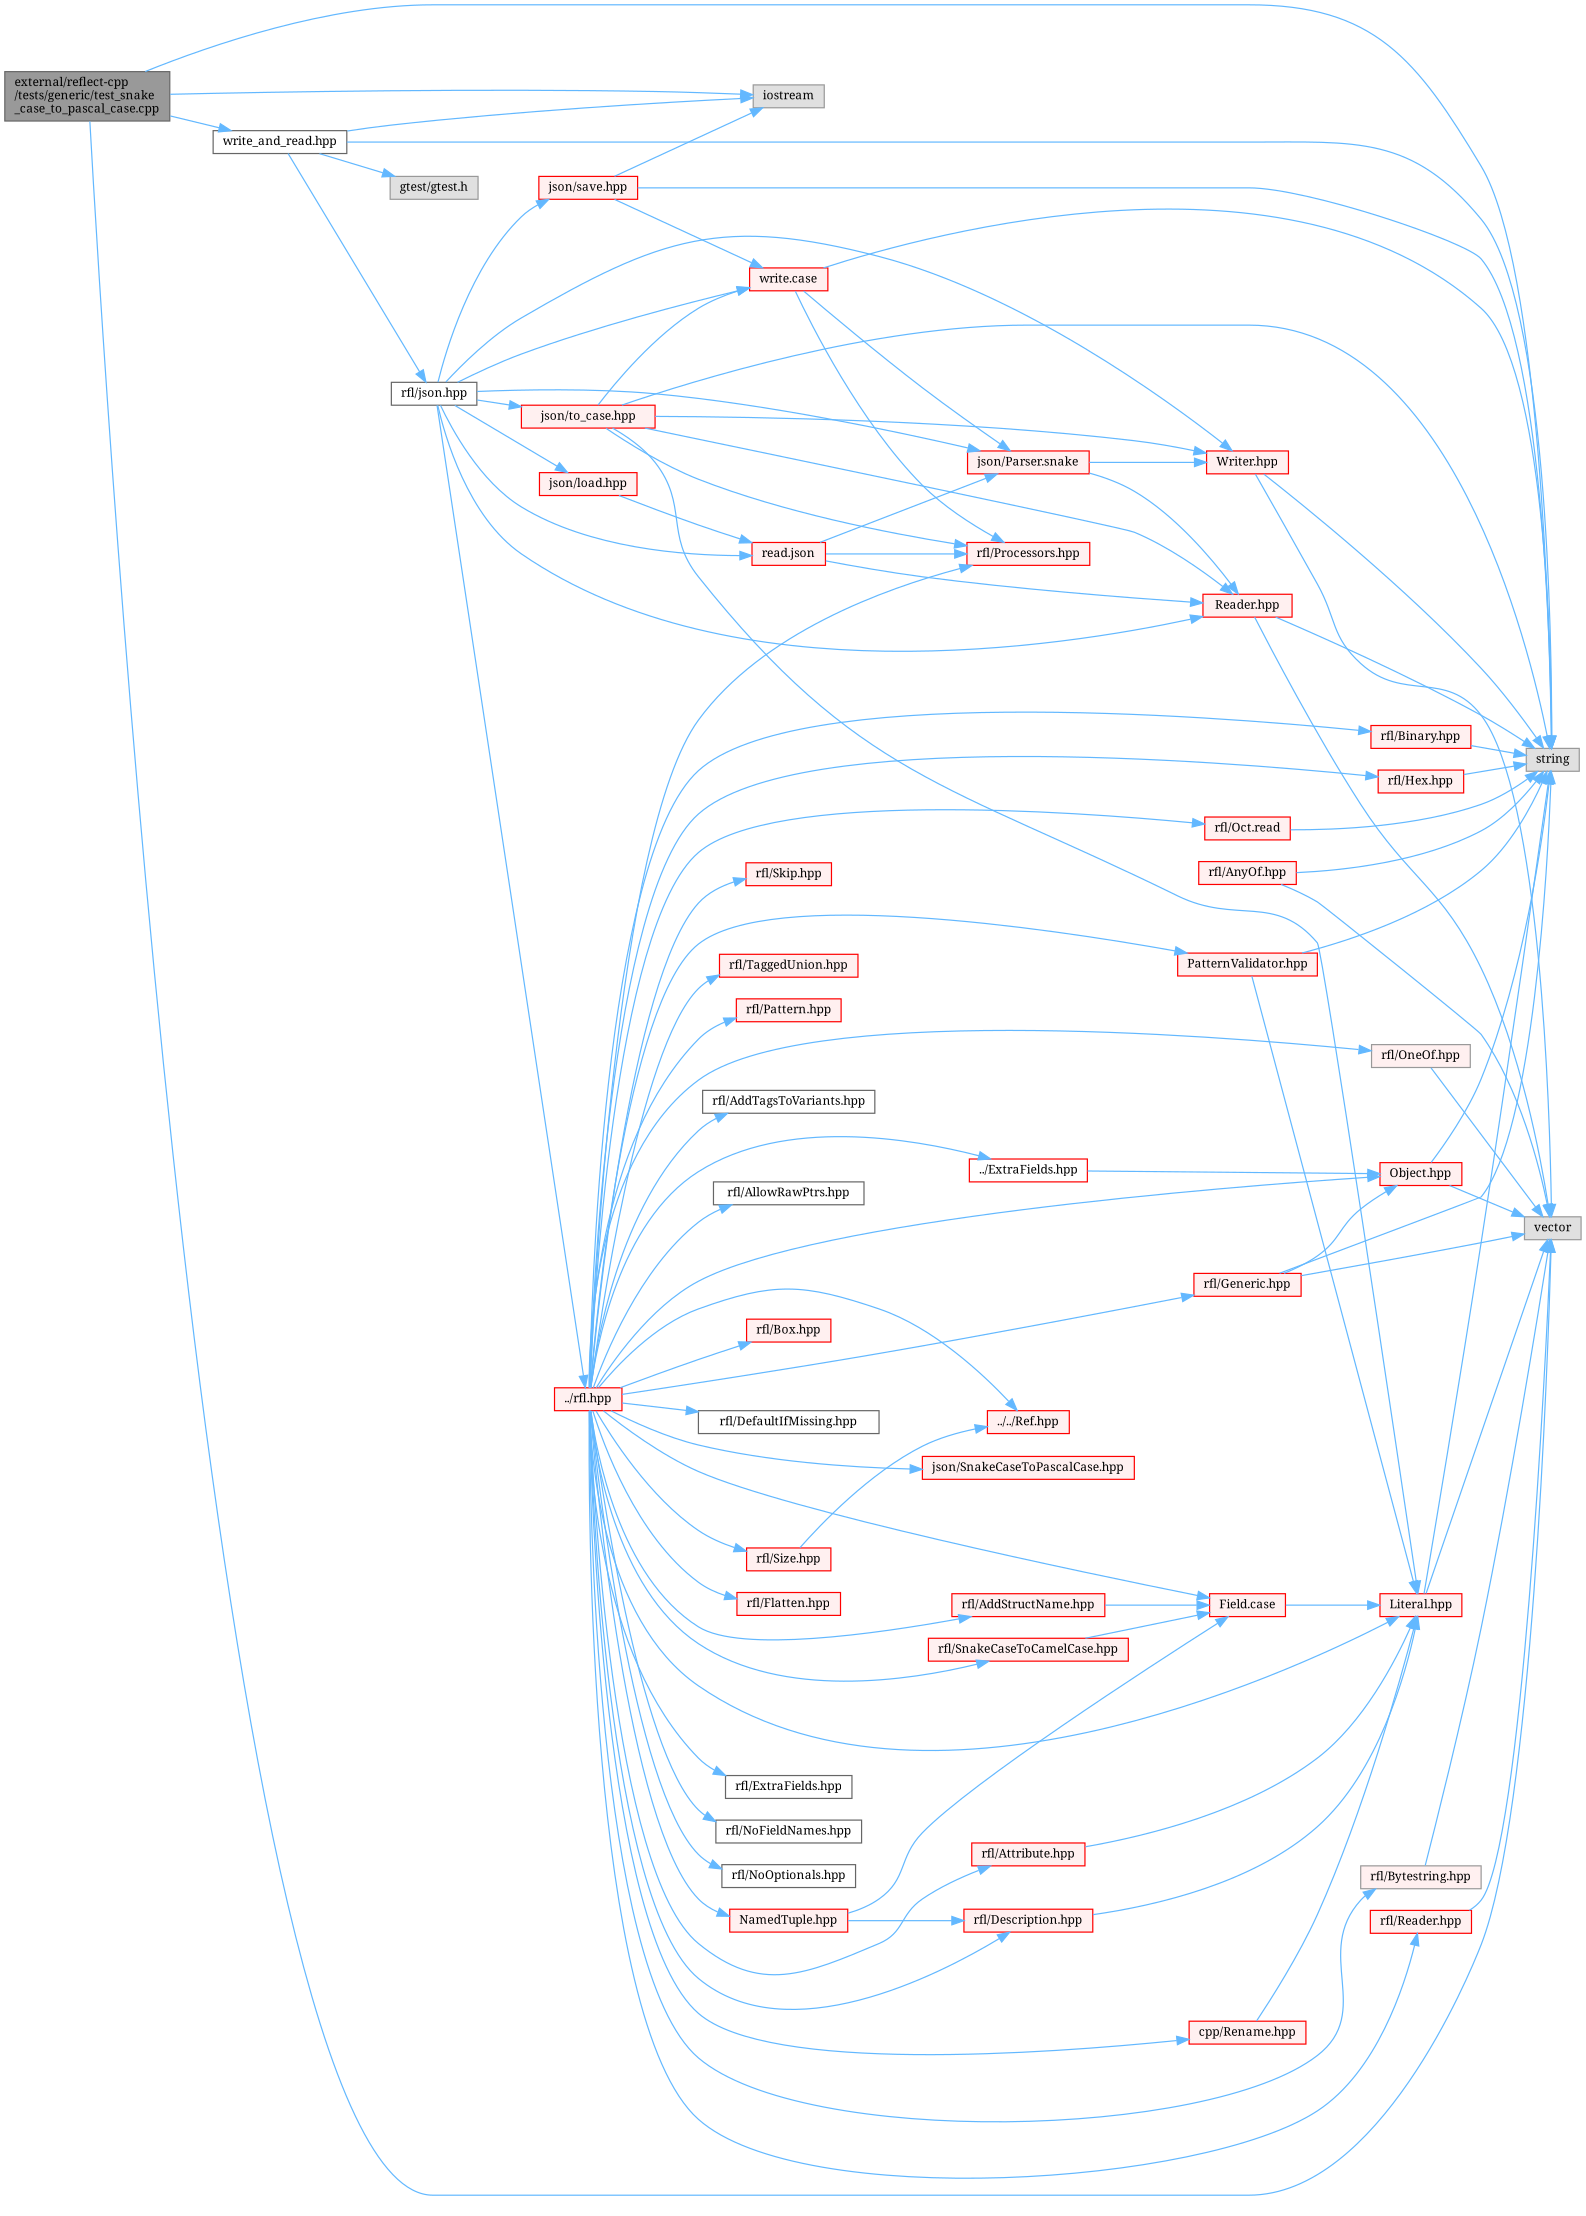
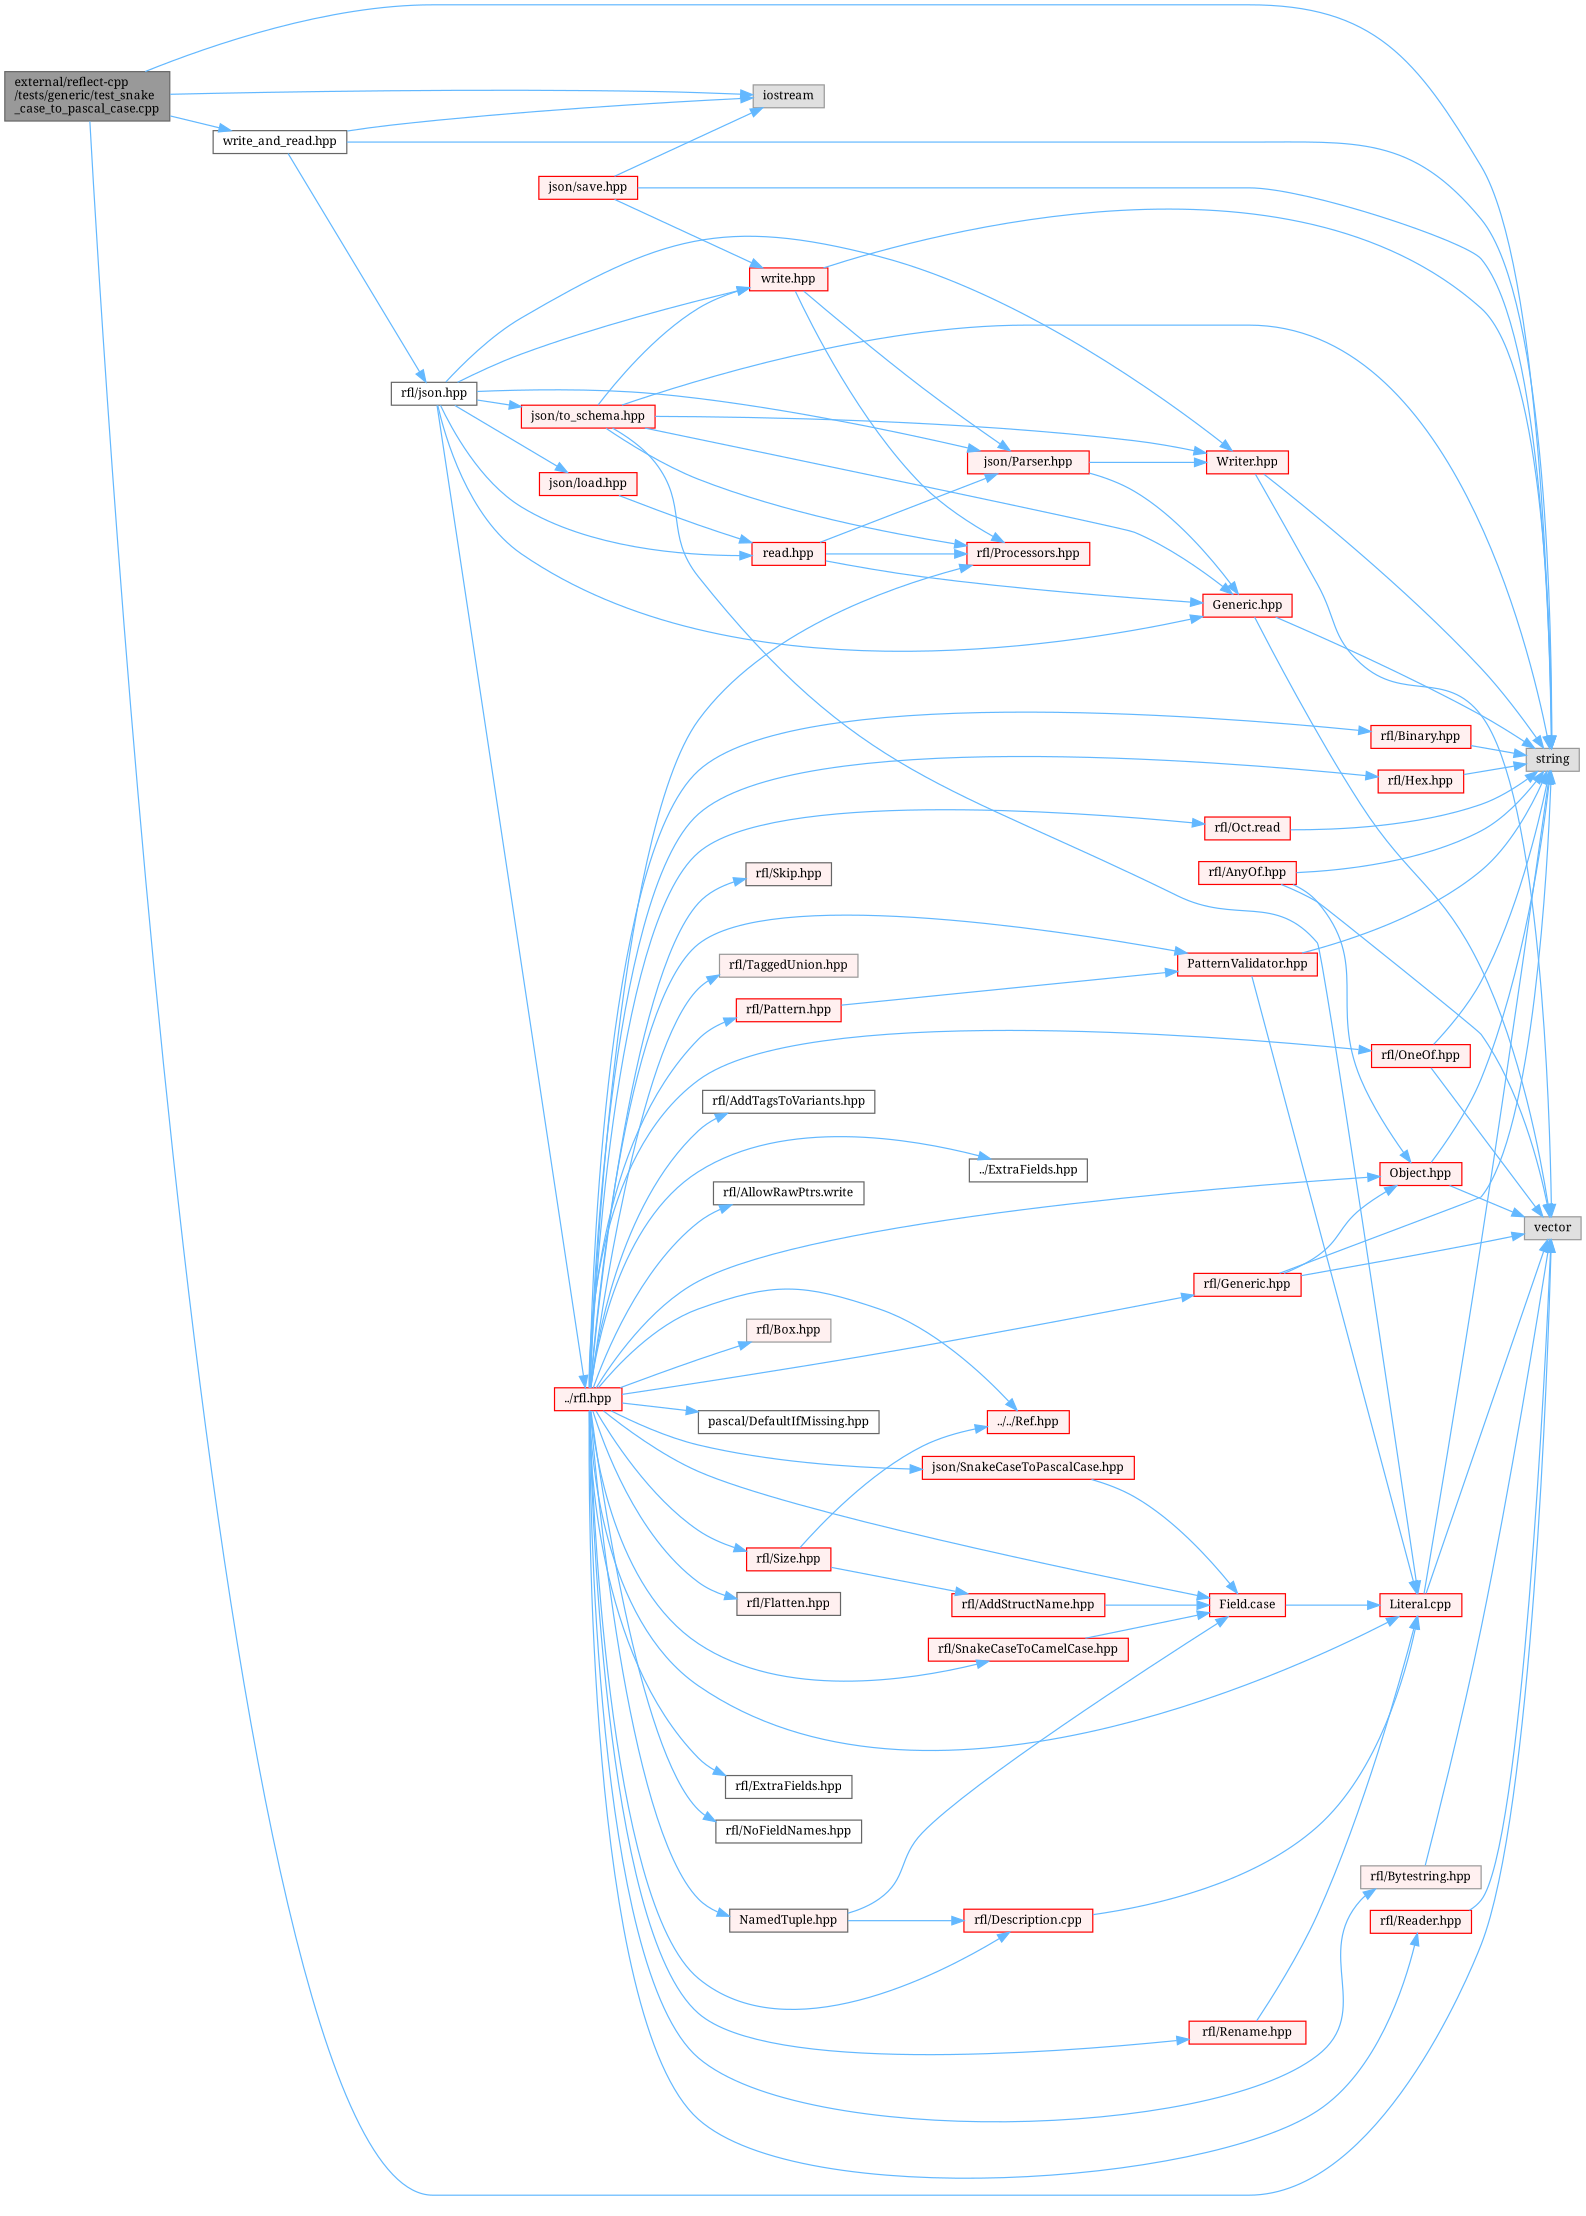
  digraph {
    fontname="Noto Serif"
    rankdir=LR
    node [color=red fillcolor="#FFF0F0" fontname="Noto Serif" fontsize=10 shape=box style=filled]
    edge [color=steelblue1 fontname="Noto Serif" fontsize=10 labelfontname=Helvetica labelfontsize=10 style=solid]
    n1 [color=gray40 fillcolor=grey60 fontcolor=black height=0.2 label="external/reflect-cpp\l/tests/generic/test_snake\l_case_to_pascal_case.cpp" width=0.4]
    n2 [color=grey60 fillcolor="#E0E0E0" height=0.2 label=iostream width=0.4]
    n3 [color=grey60 fillcolor="#E0E0E0" height=0.2 label=string width=0.4]
    n4 [color=grey60 fillcolor="#E0E0E0" height=0.2 label=vector width=0.4]
    n5 [color=grey40 fillcolor=white height=0.2 label="write_and_read.hpp" width=0.4]
-   n6 [color=grey60 fillcolor="#E0E0E0" height=0.2 label="gtest/gtest.h" width=0.4]
    n7 [color=grey40 fillcolor=white height=0.2 label="rfl/json.hpp" width=0.4]
    n8 [height=0.2 label="../rfl.hpp" width=0.4]
-   n9 [height=0.2 label="json/Parser.snake" width=0.4]
-   n10 [height=0.2 label="Reader.hpp" width=0.4]
+   n9 [height=0.2 label="json/Parser.hpp" width=0.4]
+   n10 [height=0.2 label="Generic.hpp" width=0.4]
    n11 [height=0.2 label="Writer.hpp" width=0.4]
    n12 [height=0.2 label="json/load.hpp" width=0.4]
-   n13 [height=0.2 label="read.json" width=0.4]
+   n13 [height=0.2 label="read.hpp" width=0.4]
    n14 [height=0.2 label="json/save.hpp" width=0.4]
-   n15 [height=0.2 label="write.case" width=0.4]
-   n16 [height=0.2 label="json/to_case.hpp" width=0.4]
+   n15 [height=0.2 label="write.hpp" width=0.4]
+   n16 [height=0.2 label="json/to_schema.hpp" width=0.4]
    n17 [height=0.2 label="rfl/AddStructName.hpp" width=0.4]
    n18 [height=0.2 label="Field.case" width=0.4]
-   n19 [height=0.2 label="Literal.hpp" width=0.4]
+   n19 [height=0.2 label="Literal.cpp" width=0.4]
    n20 [color=grey40 fillcolor=white height=0.2 label="rfl/AddTagsToVariants.hpp" width=0.4]
    n21 [height=0.2 label="rfl/Reader.hpp" width=0.4]
-   n22 [color=grey40 fillcolor=white height=0.2 label="rfl/AllowRawPtrs.hpp" width=0.4]
-   n23 [height=0.2 label="rfl/Attribute.hpp" width=0.4]
+   n22 [color=grey40 fillcolor=white height=0.2 label="rfl/AllowRawPtrs.write" width=0.4]
    n24 [height=0.2 label="rfl/Binary.hpp" width=0.4]
-   n25 [height=0.2 label="rfl/Box.hpp" width=0.4]
+   n25 [color=grey60 height=0.2 label="rfl/Box.hpp" width=0.4]
    n26 [color=grey60 height=0.2 label="rfl/Bytestring.hpp" width=0.4]
-   n27 [color=grey40 fillcolor=white height=0.2 label="rfl/DefaultIfMissing.hpp" width=0.4]
-   n28 [height=0.2 label="rfl/Description.hpp" width=0.4]
-   n29 [fillcolor=white height=0.2 label="../ExtraFields.hpp" width=0.4]
+   n27 [color=grey40 fillcolor=white height=0.2 label="pascal/DefaultIfMissing.hpp" width=0.4]
+   n28 [height=0.2 label="rfl/Description.cpp" width=0.4]
+   n29 [color=grey40 fillcolor=white height=0.2 label="../ExtraFields.hpp" width=0.4]
    n30 [height=0.2 label="Object.hpp" width=0.4]
-   n31 [height=0.2 label="rfl/Flatten.hpp" width=0.4]
+   n31 [color=grey40 height=0.2 label="rfl/Flatten.hpp" width=0.4]
    n32 [height=0.2 label="rfl/Generic.hpp" width=0.4]
    n33 [height=0.2 label="rfl/Hex.hpp" width=0.4]
-   n34 [height=0.2 label="NamedTuple.hpp" width=0.4]
+   n34 [color=grey40 height=0.2 label="NamedTuple.hpp" width=0.4]
    n35 [color=grey40 fillcolor=white height=0.2 label="rfl/ExtraFields.hpp" width=0.4]
    n36 [color=grey40 fillcolor=white height=0.2 label="rfl/NoFieldNames.hpp" width=0.4]
-   n37 [color=grey40 fillcolor=white height=0.2 label="rfl/NoOptionals.hpp" width=0.4]
    n38 [height=0.2 label="rfl/Oct.read" width=0.4]
-   n39 [color=grey60 height=0.2 label="rfl/OneOf.hpp" width=0.4]
+   n39 [height=0.2 label="rfl/OneOf.hpp" width=0.4]
    n40 [height=0.2 label="rfl/Pattern.hpp" width=0.4]
    n41 [height=0.2 label="PatternValidator.hpp" width=0.4]
    n42 [height=0.2 label="rfl/Processors.hpp" width=0.4]
    n43 [height=0.2 label="../../Ref.hpp" width=0.4]
-   n44 [height=0.2 label="cpp/Rename.hpp" width=0.4]
+   n44 [height=0.2 label="rfl/Rename.hpp" width=0.4]
    n45 [height=0.2 label="rfl/Size.hpp" width=0.4]
-   n46 [height=0.2 label="rfl/Skip.hpp" width=0.4]
+   n46 [color=grey40 height=0.2 label="rfl/Skip.hpp" width=0.4]
    n47 [height=0.2 label="rfl/SnakeCaseToCamelCase.hpp" width=0.4]
    n48 [height=0.2 label="json/SnakeCaseToPascalCase.hpp" width=0.4]
-   n49 [height=0.2 label="rfl/TaggedUnion.hpp" width=0.4]
+   n49 [color=grey60 height=0.2 label="rfl/TaggedUnion.hpp" width=0.4]
    n50 [height=0.2 label="rfl/AnyOf.hpp" width=0.4]
    n1 -> n2
    n1 -> n3
    n1 -> n4
    n1 -> n5
    n5 -> n2
    n5 -> n3
-   n5 -> n6
    n5 -> n7
    n7 -> n8
    n7 -> n9
    n7 -> n10
    n7 -> n11
    n7 -> n12
    n7 -> n13
-   n7 -> n14
    n7 -> n15
    n7 -> n16
-   n8 -> n17
+   n45 -> n17
    n8 -> n18
    n8 -> n19
    n8 -> n20
    n8 -> n21
    n8 -> n22
-   n8 -> n23
    n8 -> n24
    n8 -> n25
    n8 -> n26
    n8 -> n27
    n8 -> n28
    n8 -> n29
    n8 -> n30
    n8 -> n31
    n8 -> n32
    n8 -> n33
    n8 -> n34
    n8 -> n35
    n8 -> n36
-   n8 -> n37
    n8 -> n38
    n8 -> n39
    n8 -> n40
    n8 -> n41
    n8 -> n42
    n8 -> n43
    n8 -> n44
    n8 -> n45
    n8 -> n46
    n8 -> n47
    n8 -> n48
    n8 -> n49
    n9 -> n10
    n9 -> n11
    n10 -> n3
    n10 -> n4
    n11 -> n3
    n11 -> n4
    n12 -> n13
    n13 -> n9
    n13 -> n10
    n13 -> n42
    n14 -> n2
    n14 -> n3
    n14 -> n15
    n15 -> n3
    n15 -> n9
    n15 -> n42
    n16 -> n3
    n16 -> n10
    n16 -> n11
    n16 -> n15
    n16 -> n19
    n16 -> n42
    n17 -> n18
    n18 -> n19
    n19 -> n3
    n19 -> n4
    n21 -> n4
-   n23 -> n19
    n24 -> n3
    n26 -> n4
    n28 -> n19
-   n29 -> n30
+   n50 -> n30
    n30 -> n3
    n30 -> n4
    n32 -> n3
    n32 -> n4
    n32 -> n30
    n33 -> n3
    n34 -> n18
    n34 -> n28
    n38 -> n3
+   n39 -> n3
    n39 -> n4
+   n40 -> n41
    n41 -> n3
    n41 -> n19
    n44 -> n19
    n45 -> n43
    n47 -> n18
+   n48 -> n18
    n50 -> n3
    n50 -> n4
  }
